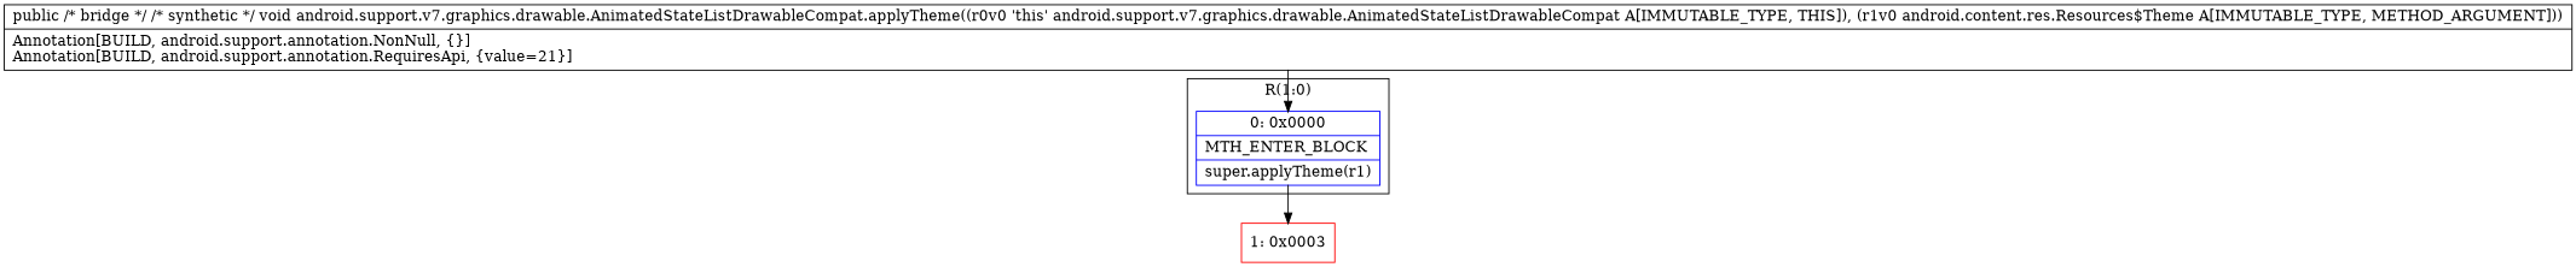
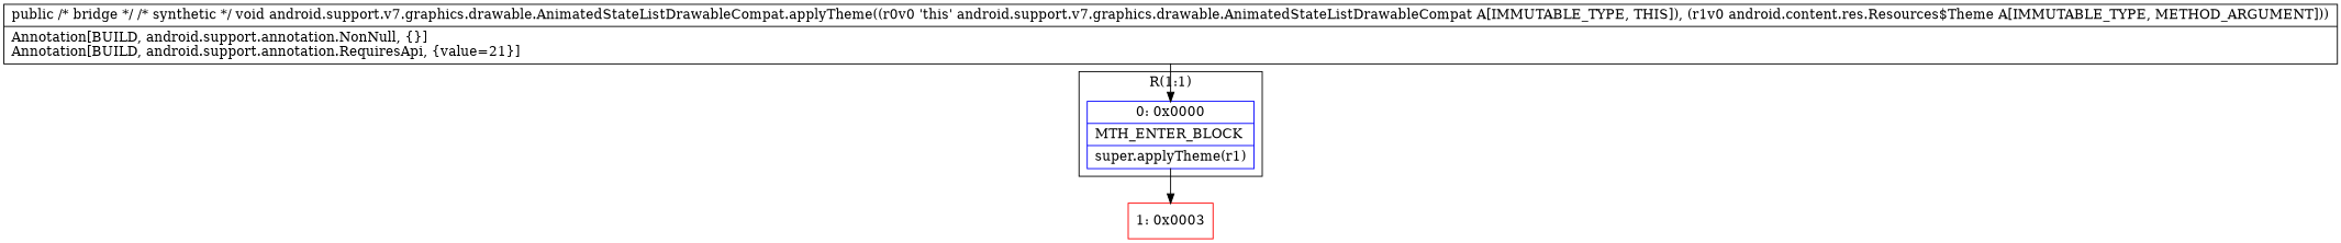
  digraph {
    node [shape=record]
    n1 [color=blue label="{0\:\ 0x0000|MTH_ENTER_BLOCK\l|super.applyTheme(r1)\l}"]
    n2 [color=red label="{1\:\ 0x0003}"]
    n3 [label="{public \/* bridge *\/ \/* synthetic *\/ void android.support.v7.graphics.drawable.AnimatedStateListDrawableCompat.applyTheme((r0v0 'this' android.support.v7.graphics.drawable.AnimatedStateListDrawableCompat A[IMMUTABLE_TYPE, THIS]), (r1v0 android.content.res.Resources$Theme A[IMMUTABLE_TYPE, METHOD_ARGUMENT]))  | Annotation[BUILD, android.support.annotation.NonNull, \{\}]\lAnnotation[BUILD, android.support.annotation.RequiresApi, \{value=21\}]\l}"]
    subgraph cluster_1 {
-     label="R(1:0)"
+     label="R(1:1)"
      n1
    }
    n1 -> n2
    n3 -> n1
  }
